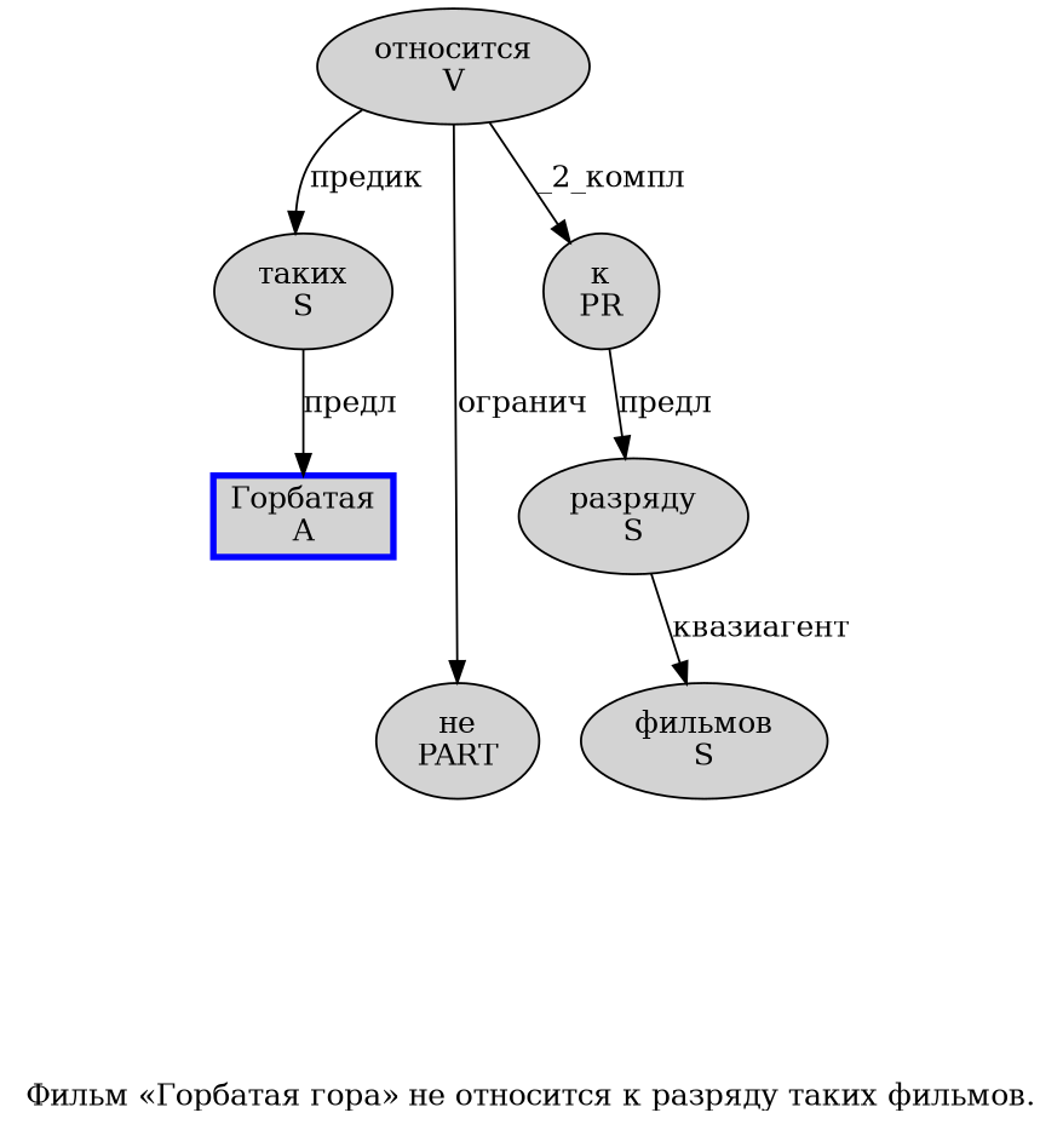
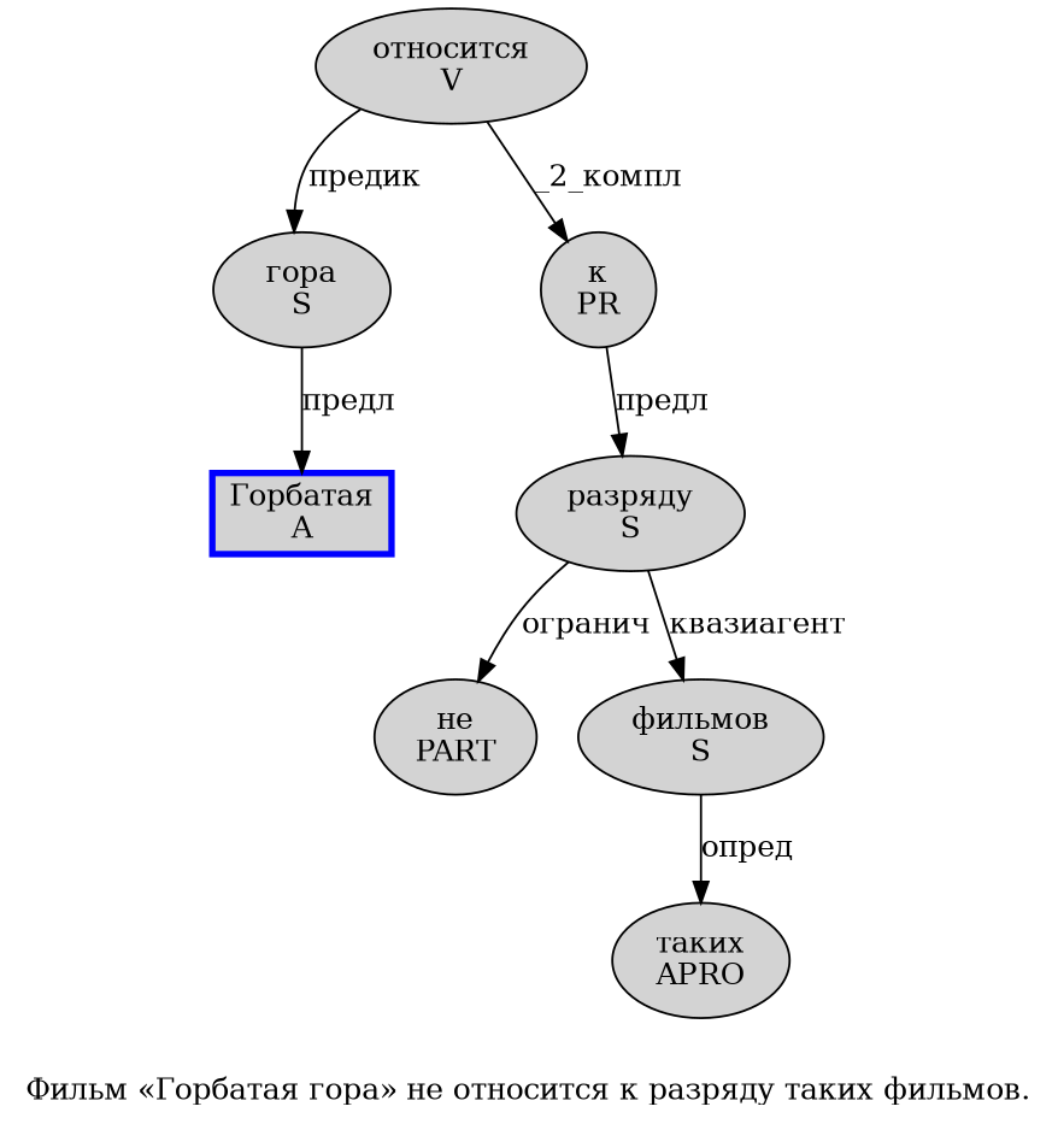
  digraph {
    label="Фильм «Горбатая гора» не относится к разряду таких фильмов."
    node [fillcolor=lightgray penwidth=1 shape=ellipse style=filled]
    n1 [color=blue label="Горбатая\nA" penwidth=3 shape=box]
-   n2 [label="таких\nS"]
+   n2 [label="гора\nS"]
    n3 [label="не\nPART"]
    n4 [label="относится\nV"]
    n5 [label="к\nPR"]
    n6 [label="разряду\nS"]
    n7 [label="фильмов\nS"]
+   n8 [label="таких\nAPRO"]
    n2 -> n1 [label="предл"]
    n4 -> n2 [label="предик"]
-   n4 -> n3 [label="огранич"]
+   n6 -> n3 [label="огранич"]
    n4 -> n5 [label="_2_компл"]
    n5 -> n6 [label="предл"]
    n6 -> n7 [label="квазиагент"]
+   n7 -> n8 [label="опред"]
  }
